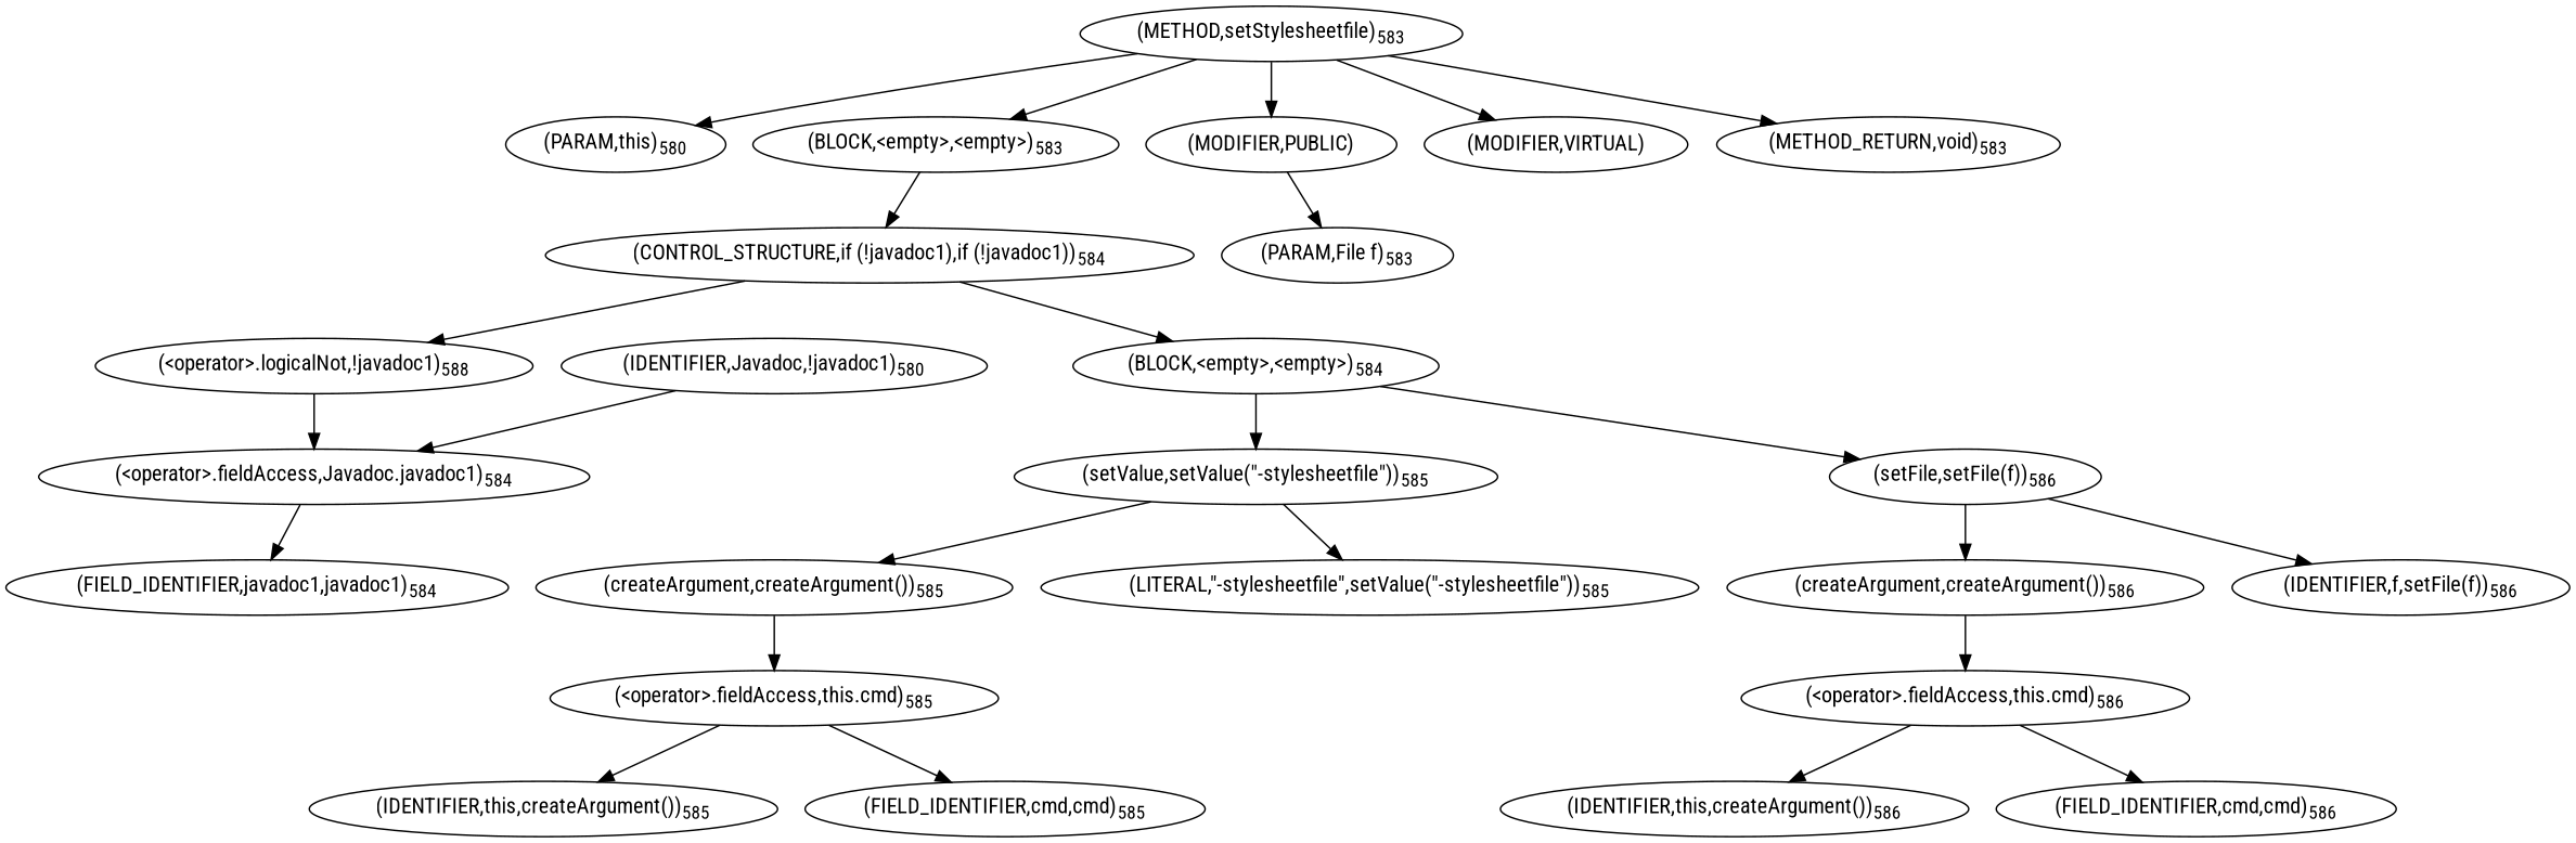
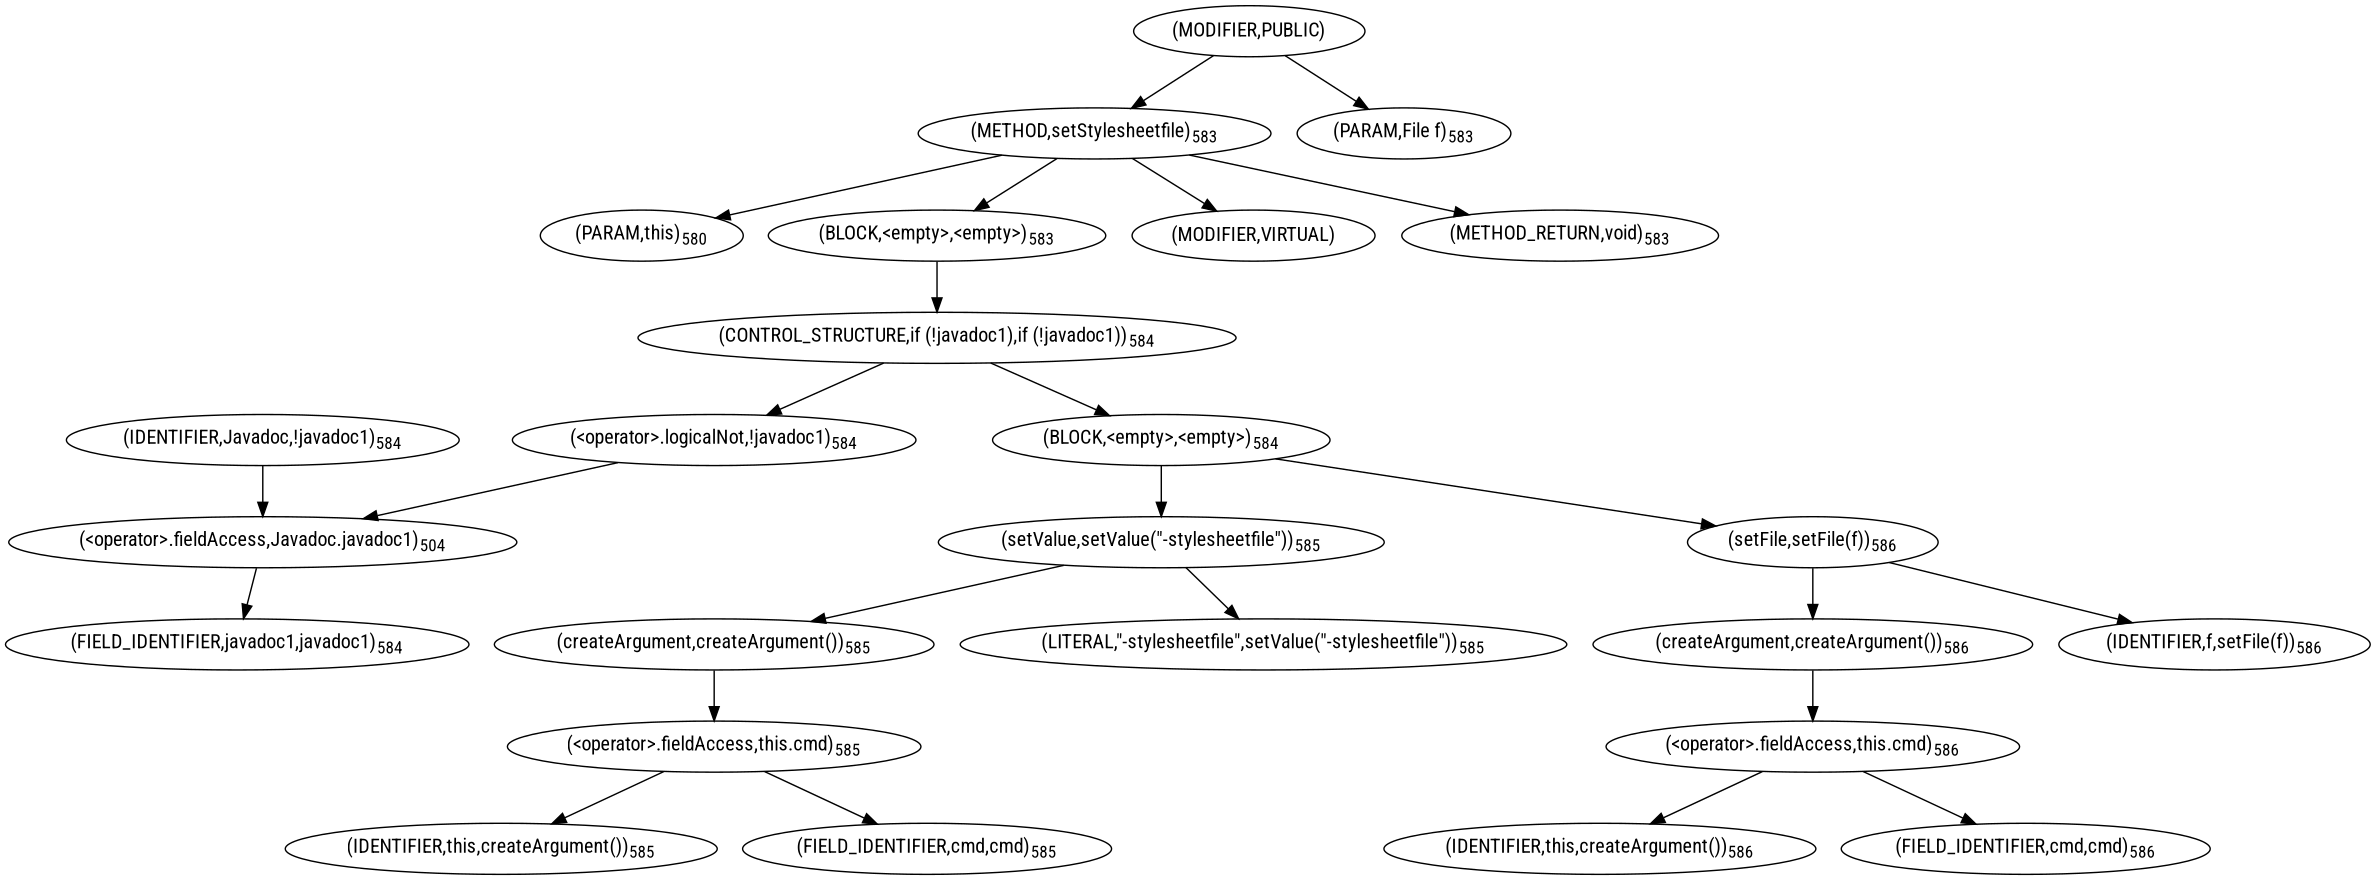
  digraph {
    fontname="Roboto Condensed"
    node [fontname="Roboto Condensed"]
    edge [fontname="Roboto Condensed"]
    n1 [label=<(METHOD,setStylesheetfile)<SUB>583</SUB>>]
    n2 [label=<(PARAM,this)<SUB>580</SUB>>]
    n3 [label=<(BLOCK,&lt;empty&gt;,&lt;empty&gt;)<SUB>583</SUB>>]
    n4 [label=<(MODIFIER,PUBLIC)>]
    n5 [label=<(MODIFIER,VIRTUAL)>]
    n6 [label=<(METHOD_RETURN,void)<SUB>583</SUB>>]
    n7 [label=<(PARAM,File f)<SUB>583</SUB>>]
    n8 [label=<(CONTROL_STRUCTURE,if (!javadoc1),if (!javadoc1))<SUB>584</SUB>>]
-   n9 [label=<(&lt;operator&gt;.logicalNot,!javadoc1)<SUB>588</SUB>>]
+   n9 [label=<(&lt;operator&gt;.logicalNot,!javadoc1)<SUB>584</SUB>>]
    n10 [label=<(BLOCK,&lt;empty&gt;,&lt;empty&gt;)<SUB>584</SUB>>]
-   n11 [label=<(&lt;operator&gt;.fieldAccess,Javadoc.javadoc1)<SUB>584</SUB>>]
+   n11 [label=<(&lt;operator&gt;.fieldAccess,Javadoc.javadoc1)<SUB>504</SUB>>]
    n12 [label=<(setValue,setValue(&quot;-stylesheetfile&quot;))<SUB>585</SUB>>]
    n13 [label=<(setFile,setFile(f))<SUB>586</SUB>>]
    n14 [label=<(FIELD_IDENTIFIER,javadoc1,javadoc1)<SUB>584</SUB>>]
-   n15 [label=<(IDENTIFIER,Javadoc,!javadoc1)<SUB>580</SUB>>]
+   n15 [label=<(IDENTIFIER,Javadoc,!javadoc1)<SUB>584</SUB>>]
    n16 [label=<(createArgument,createArgument())<SUB>585</SUB>>]
    n17 [label=<(LITERAL,&quot;-stylesheetfile&quot;,setValue(&quot;-stylesheetfile&quot;))<SUB>585</SUB>>]
    n18 [label=<(createArgument,createArgument())<SUB>586</SUB>>]
    n19 [label=<(IDENTIFIER,f,setFile(f))<SUB>586</SUB>>]
    n20 [label=<(&lt;operator&gt;.fieldAccess,this.cmd)<SUB>585</SUB>>]
    n21 [label=<(IDENTIFIER,this,createArgument())<SUB>585</SUB>>]
    n22 [label=<(FIELD_IDENTIFIER,cmd,cmd)<SUB>585</SUB>>]
    n23 [label=<(&lt;operator&gt;.fieldAccess,this.cmd)<SUB>586</SUB>>]
    n24 [label=<(IDENTIFIER,this,createArgument())<SUB>586</SUB>>]
    n25 [label=<(FIELD_IDENTIFIER,cmd,cmd)<SUB>586</SUB>>]
    n1 -> n2
    n1 -> n3
-   n1 -> n4
+   n4 -> n1
    n1 -> n5
    n1 -> n6
    n3 -> n8
    n4 -> n7
    n8 -> n9
    n8 -> n10
    n9 -> n11
    n10 -> n12
    n10 -> n13
    n11 -> n14
    n12 -> n16
    n12 -> n17
    n13 -> n18
    n13 -> n19
    n15 -> n11
    n16 -> n20
    n18 -> n23
    n20 -> n21
    n20 -> n22
    n23 -> n24
    n23 -> n25
  }
